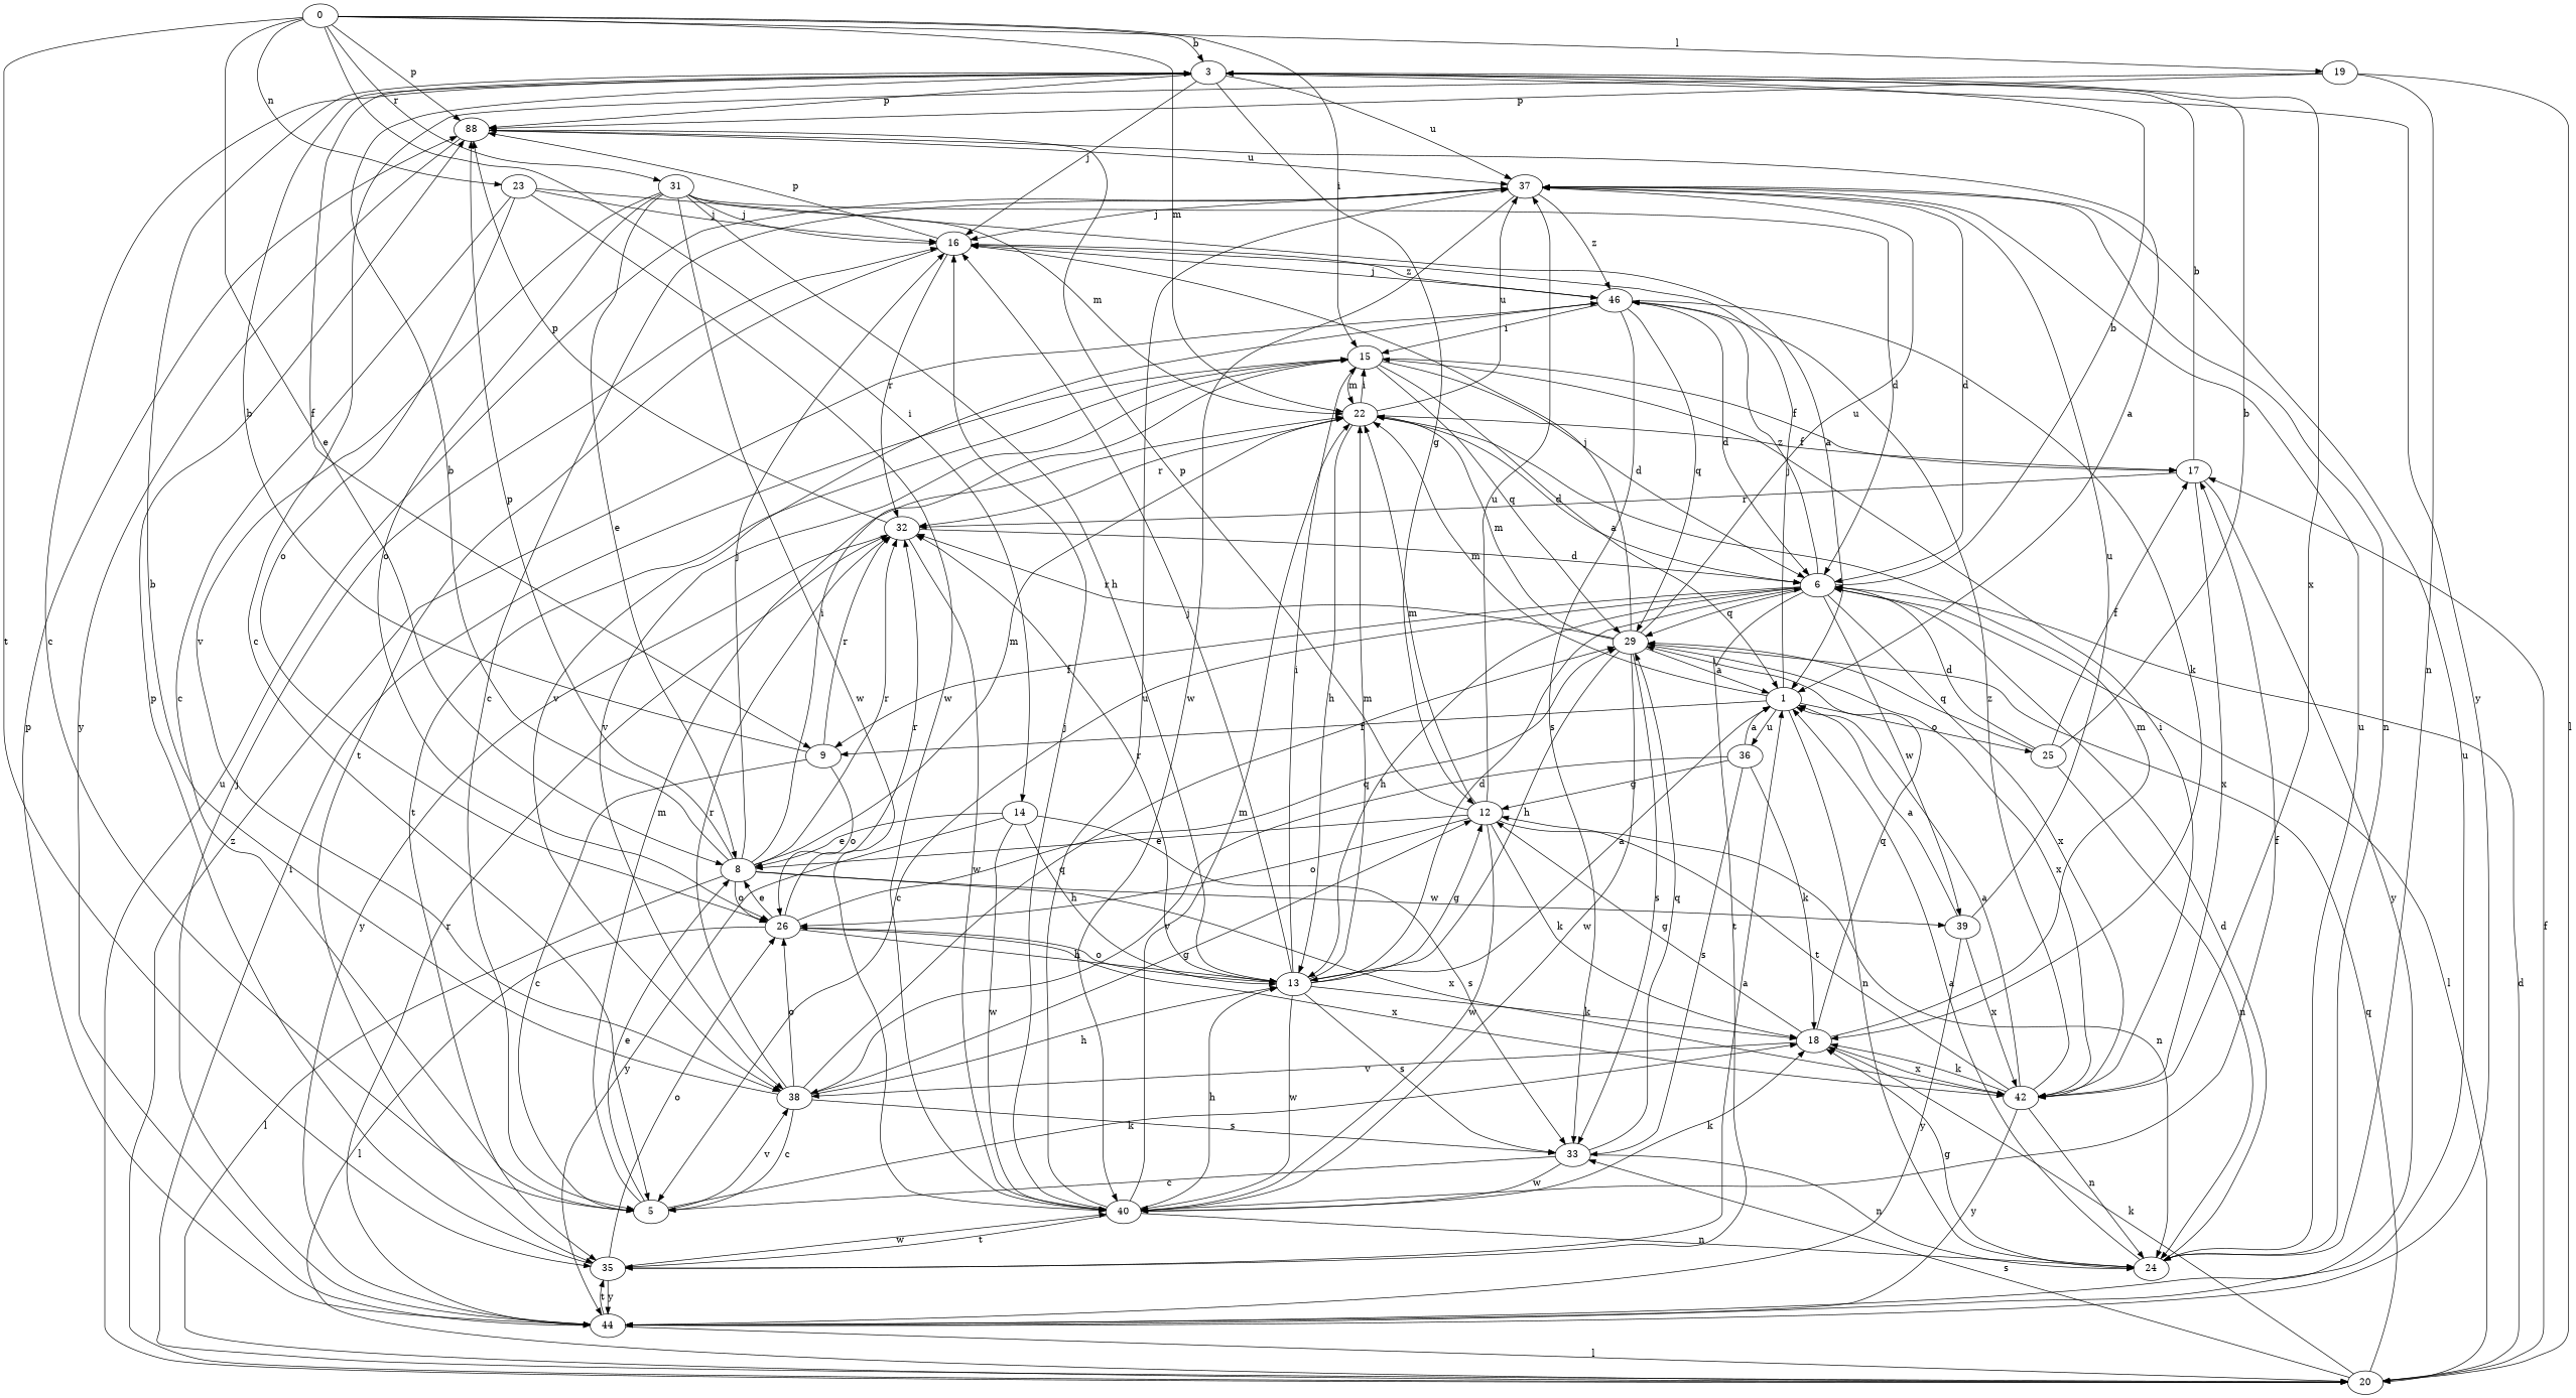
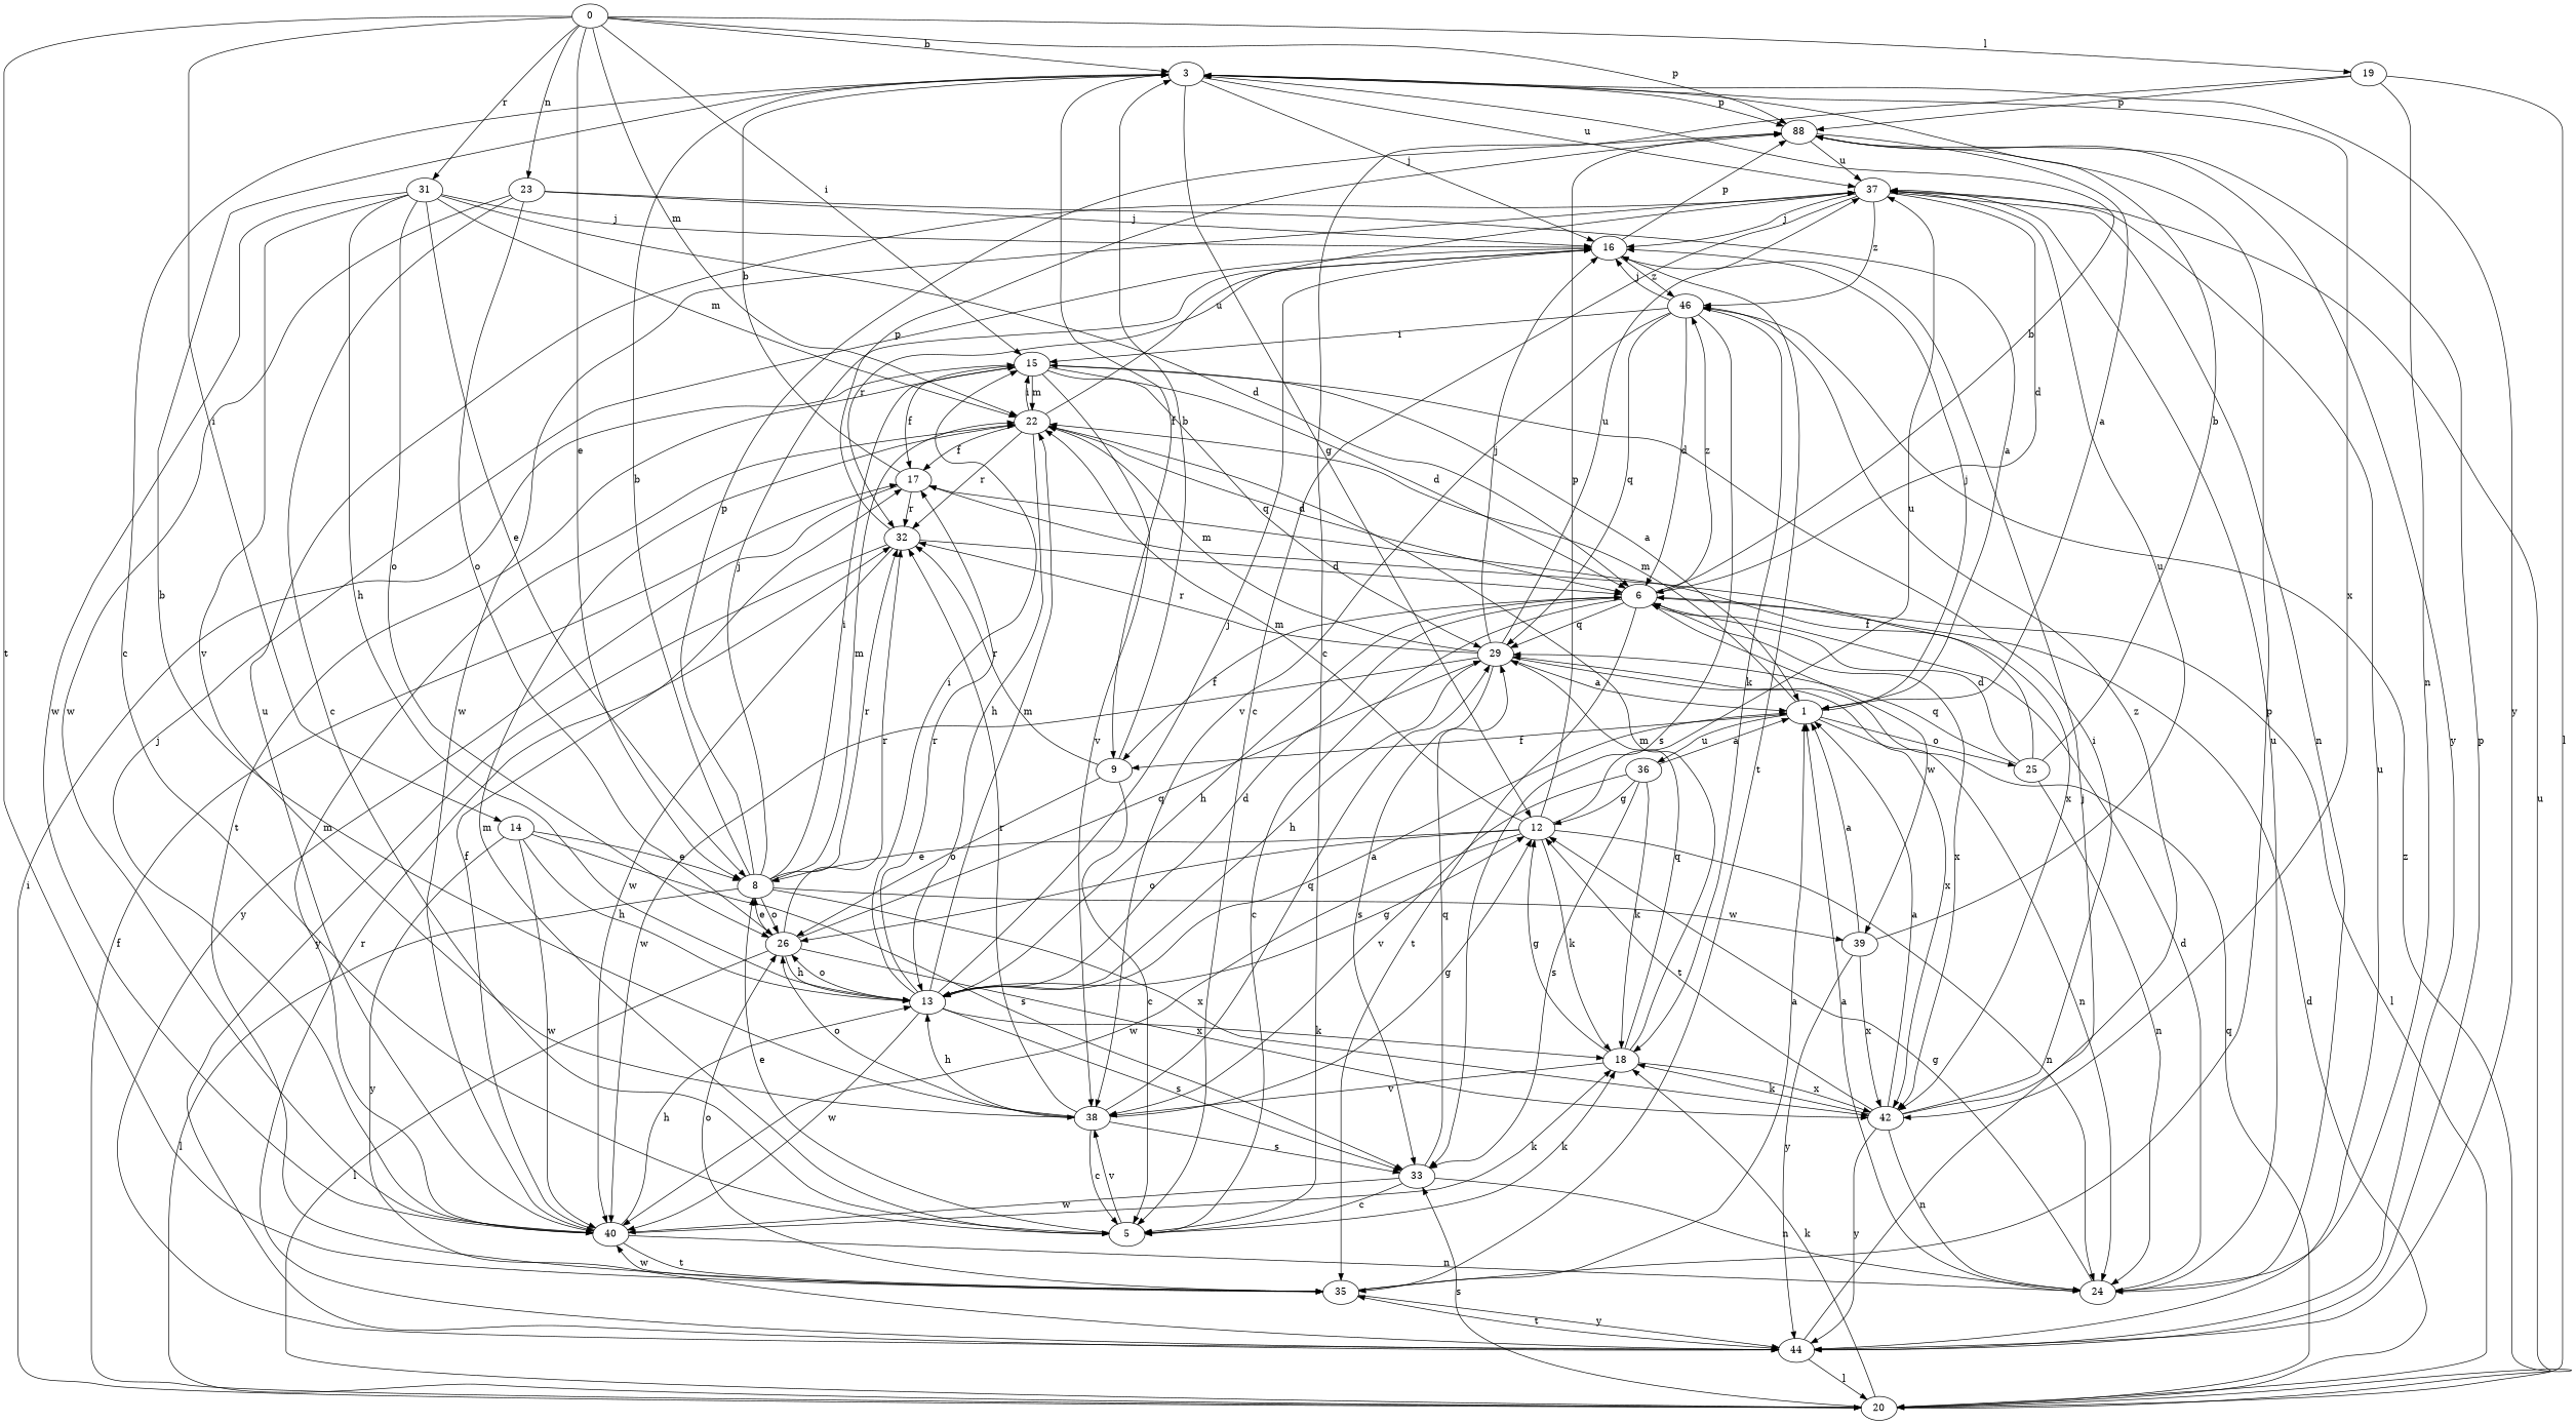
  strict digraph {
    0
    3
    8
    14
    15
    19
    22
    23
    n9 [label=88]
    31
    35
    9
    16
    5
    12
    37
    42
    44
    20
    39
    26
    32
    13
    40
    33
    1
    38
    6
    29
    n30 [label=17]
    24
    25
    36
    46
    18
    0 -> 3 [label=b]
    0 -> 8 [label=e]
    0 -> 14 [label=i]
    0 -> 15 [label=i]
    0 -> 19 [label=l]
    0 -> 22 [label=m]
    0 -> 23 [label=n]
    0 -> n9 [label=p]
    0 -> 31 [label=r]
    0 -> 35 [label=t]
    3 -> n9 [label=p]
    3 -> 9 [label=f]
    3 -> 16 [label=j]
    3 -> 5 [label=c]
    3 -> 12 [label=g]
    3 -> 37 [label=u]
    3 -> 42 [label=x]
    3 -> 44 [label=y]
    8 -> 3 [label=b]
    8 -> 15 [label=i]
    8 -> 22 [label=m]
    8 -> n9 [label=p]
    8 -> 16 [label=j]
    8 -> 42 [label=x]
    8 -> 20 [label=l]
    8 -> 39 [label=w]
    8 -> 26 [label=o]
    8 -> 32 [label=r]
    14 -> 8 [label=e]
    14 -> 44 [label=y]
    14 -> 13 [label=h]
    14 -> 40 [label=w]
    14 -> 33 [label=s]
    15 -> 22 [label=m]
    15 -> 35 [label=t]
    15 -> 1 [label=a]
    15 -> 38 [label=v]
    15 -> 6 [label=d]
    15 -> 29 [label=q]
    15 -> n30 [label=f]
    19 -> n9 [label=p]
    19 -> 5 [label=c]
    19 -> 20 [label=l]
    19 -> 24 [label=n]
    22 -> 15 [label=i]
    22 -> 37 [label=u]
    22 -> 32 [label=r]
    22 -> 13 [label=h]
    22 -> 6 [label=d]
    22 -> n30 [label=f]
    23 -> 16 [label=j]
    23 -> 5 [label=c]
    23 -> 26 [label=o]
    23 -> 40 [label=w]
    23 -> 1 [label=a]
    n9 -> 37 [label=u]
    n9 -> 44 [label=y]
    n9 -> 1 [label=a]
    31 -> 8 [label=e]
    31 -> 22 [label=m]
    31 -> 16 [label=j]
    31 -> 26 [label=o]
    31 -> 13 [label=h]
    31 -> 40 [label=w]
    31 -> 38 [label=v]
    31 -> 6 [label=d]
    35 -> n9 [label=p]
    35 -> 44 [label=y]
    35 -> 26 [label=o]
    35 -> 40 [label=w]
    35 -> 1 [label=a]
    9 -> 3 [label=b]
    9 -> 5 [label=c]
    9 -> 26 [label=o]
    9 -> 32 [label=r]
    16 -> n9 [label=p]
    16 -> 35 [label=t]
    16 -> 32 [label=r]
    16 -> 46 [label=z]
    5 -> 8 [label=e]
    5 -> 22 [label=m]
    5 -> 38 [label=v]
    5 -> 18 [label=k]
    12 -> 8 [label=e]
    12 -> 22 [label=m]
    12 -> n9 [label=p]
    12 -> 37 [label=u]
    12 -> 26 [label=o]
    12 -> 40 [label=w]
    12 -> 24 [label=n]
    12 -> 18 [label=k]
    37 -> 16 [label=j]
    37 -> 5 [label=c]
    37 -> 40 [label=w]
    37 -> 6 [label=d]
    37 -> 24 [label=n]
    37 -> 46 [label=z]
    42 -> 15 [label=i]
    42 -> 12 [label=t]
    42 -> 44 [label=y]
    42 -> 1 [label=a]
    42 -> 24 [label=n]
    42 -> 46 [label=z]
    42 -> 18 [label=k]
    44 -> n9 [label=p]
    44 -> 35 [label=t]
    44 -> 16 [label=j]
    44 -> 37 [label=u]
    44 -> 20 [label=l]
    44 -> 32 [label=r]
    20 -> 15 [label=i]
    20 -> 37 [label=u]
    20 -> 33 [label=s]
    20 -> 6 [label=d]
    20 -> 29 [label=q]
    20 -> n30 [label=f]
    20 -> 46 [label=z]
    20 -> 18 [label=k]
    39 -> 37 [label=u]
    39 -> 42 [label=x]
    39 -> 44 [label=y]
    39 -> 1 [label=a]
    26 -> 8 [label=e]
    26 -> 42 [label=x]
    26 -> 20 [label=l]
    26 -> 32 [label=r]
    26 -> 13 [label=h]
    26 -> 29 [label=q]
    32 -> n9 [label=p]
    32 -> 44 [label=y]
    32 -> 40 [label=w]
    32 -> 6 [label=d]
    13 -> 15 [label=i]
    13 -> 22 [label=m]
    13 -> 16 [label=j]
    13 -> 12 [label=g]
    13 -> 26 [label=o]
-   13 -> 32 [label=r]
+   13 -> n30 [label=r]
    13 -> 40 [label=w]
    13 -> 33 [label=s]
    13 -> 1 [label=a]
    13 -> 6 [label=d]
    13 -> 18 [label=k]
    40 -> 22 [label=m]
    40 -> 35 [label=t]
    40 -> 16 [label=j]
    40 -> 37 [label=u]
    40 -> 13 [label=h]
    40 -> n30 [label=f]
    40 -> 24 [label=n]
    40 -> 18 [label=k]
    33 -> 5 [label=c]
    33 -> 40 [label=w]
    33 -> 29 [label=q]
    33 -> 24 [label=n]
    1 -> 22 [label=m]
    1 -> 9 [label=f]
    1 -> 16 [label=j]
    1 -> 24 [label=n]
    1 -> 25 [label=o]
    1 -> 36 [label=u]
    38 -> 3 [label=b]
    38 -> 5 [label=c]
    38 -> 12 [label=g]
    38 -> 26 [label=o]
    38 -> 32 [label=r]
    38 -> 13 [label=h]
    38 -> 33 [label=s]
    38 -> 29 [label=q]
    6 -> 3 [label=b]
    6 -> 35 [label=t]
    6 -> 9 [label=f]
    6 -> 5 [label=c]
    6 -> 42 [label=x]
    6 -> 20 [label=l]
    6 -> 39 [label=w]
    6 -> 13 [label=h]
    6 -> 29 [label=q]
    6 -> 46 [label=z]
    29 -> 22 [label=m]
    29 -> 16 [label=j]
    29 -> 37 [label=u]
    29 -> 42 [label=x]
    29 -> 32 [label=r]
    29 -> 13 [label=h]
    29 -> 40 [label=w]
    29 -> 33 [label=s]
    29 -> 1 [label=a]
    n30 -> 3 [label=b]
    n30 -> 42 [label=x]
    n30 -> 44 [label=y]
    n30 -> 32 [label=r]
-   24 -> 18 [label=g]
+   24 -> 12 [label=g]
    24 -> 37 [label=u]
    24 -> 1 [label=a]
    24 -> 6 [label=d]
    25 -> 3 [label=b]
    25 -> 6 [label=d]
    25 -> 29 [label=q]
    25 -> n30 [label=f]
    25 -> 24 [label=n]
    36 -> 12 [label=g]
    36 -> 33 [label=s]
    36 -> 1 [label=a]
    36 -> 38 [label=v]
    36 -> 18 [label=k]
    46 -> 15 [label=i]
    46 -> 16 [label=j]
    46 -> 33 [label=s]
    46 -> 38 [label=v]
    46 -> 6 [label=d]
    46 -> 29 [label=q]
    46 -> 18 [label=k]
    18 -> 22 [label=m]
    18 -> 12 [label=g]
    18 -> 42 [label=x]
    18 -> 38 [label=v]
    18 -> 29 [label=q]
  }
